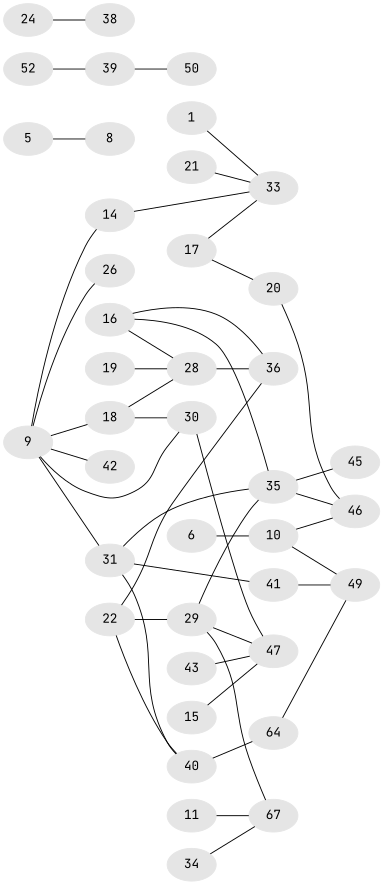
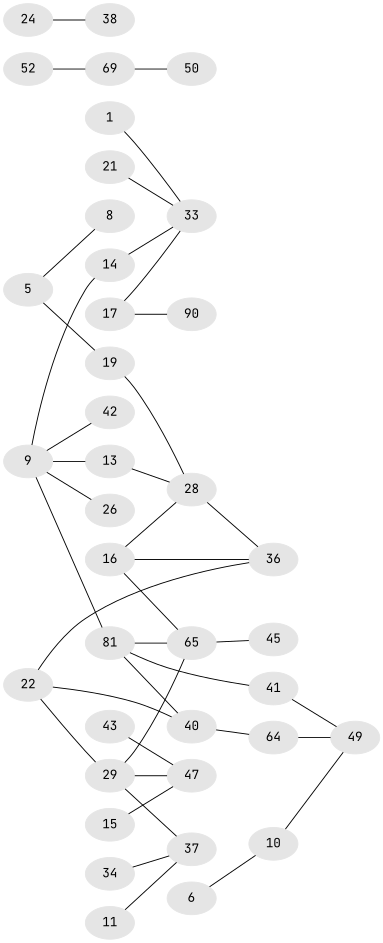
  graph {
    fontname="JetBrains Mono"
    rankdir=LR
    node [color=gray90 fontname="JetBrains Mono" style=filled]
    edge [fontname="JetBrains Mono" weight=1.0]
    1
    33
    5
    8
    19
    28
    6
    10
-   46
    49
    9
    14
-   18
+   18 [label=13]
    26
-   30
-   31
+   31 [label=81]
    42
    47
-   35
+   35 [label=65]
    40
    41
    11
-   37 [label=67]
+   37
    n24 [label=52]
-   39
+   39 [label=69]
    50
    15
    16
    36
    45
    17
-   20
+   20 [label=90]
    21
    22
    29
    n36 [label=64]
    24
    38
    34
    43
    1 -- 33
    5 -- 8
+   5 -- 19
    19 -- 28
    28 -- 36
    6 -- 10
-   10 -- 46
    10 -- 49
    9 -- 14
    9 -- 18
    9 -- 26
-   9 -- 30
    9 -- 31
    9 -- 42
    14 -- 33
    18 -- 28
-   18 -- 30
-   30 -- 47
    31 -- 35
    31 -- 40
    31 -- 41
-   35 -- 46
    35 -- 45
    40 -- n36
    41 -- 49
    11 -- 37
    n24 -- 39
    39 -- 50
    15 -- 47
    16 -- 28
    16 -- 35
    16 -- 36
    17 -- 33
    17 -- 20
-   20 -- 46
    21 -- 33
    22 -- 40
    22 -- 36
    22 -- 29
    29 -- 47
    29 -- 35
    29 -- 37
    n36 -- 49
    24 -- 38
    34 -- 37
    43 -- 47
  }
